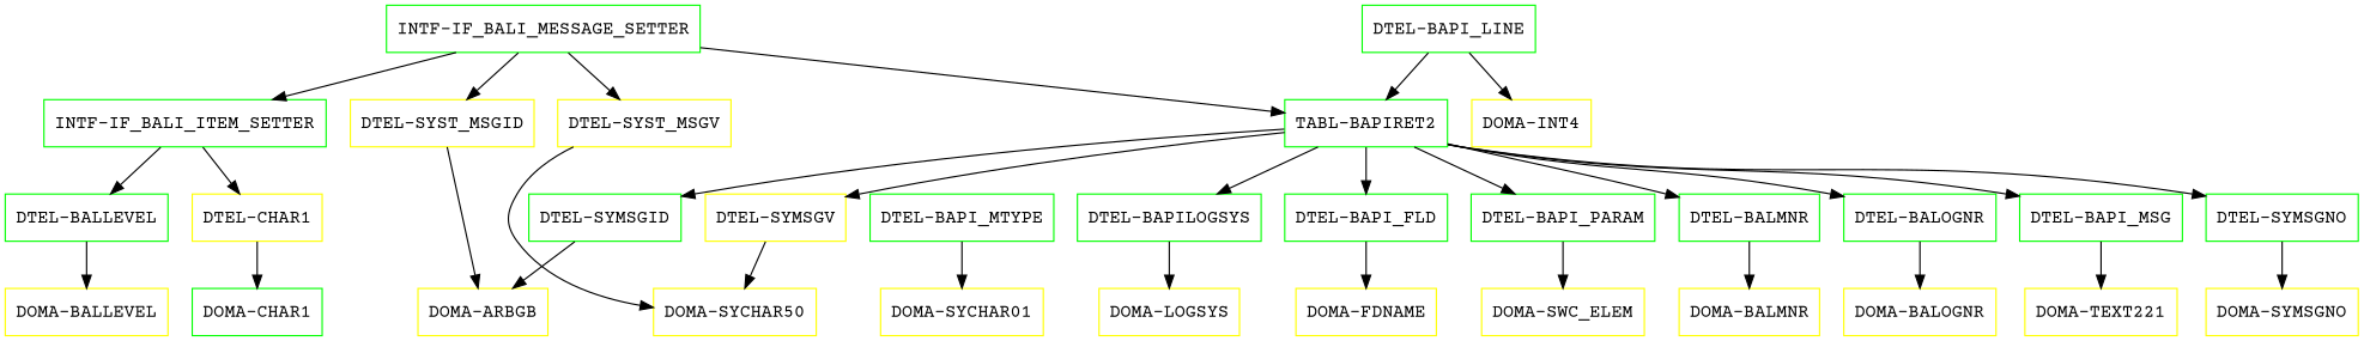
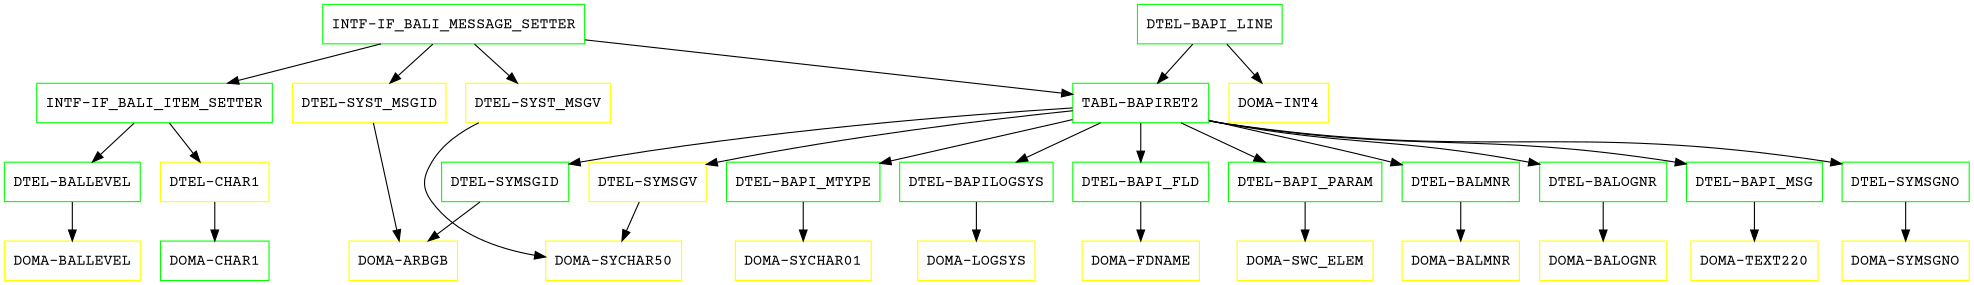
  digraph {
    fontname="Courier Prime"
    node [color=yellow fontname="Courier Prime" shape=box]
    edge [fontname="Courier Prime"]
    "INTF-IF_BALI_MESSAGE_SETTER" [color=green]
    "INTF-IF_BALI_ITEM_SETTER" [color=green]
    "TABL-BAPIRET2" [color=green]
    "DTEL-SYST_MSGV"
    "DTEL-SYST_MSGID"
    "DTEL-BALLEVEL" [color=green]
    "DTEL-CHAR1"
    "DTEL-BAPILOGSYS" [color=green]
    "DTEL-BAPI_FLD" [color=green]
    "DTEL-BAPI_PARAM" [color=green]
    "DTEL-SYMSGV"
    "DTEL-BALMNR" [color=green]
    "DTEL-BALOGNR" [color=green]
    "DTEL-BAPI_MSG" [color=green]
    "DTEL-SYMSGNO" [color=green]
    "DTEL-SYMSGID" [color=green]
    "DTEL-BAPI_MTYPE" [color=green]
    "DOMA-SYCHAR50"
    "DOMA-ARBGB"
    "DOMA-BALLEVEL"
    "DOMA-CHAR1" [color=green]
    "DOMA-SYCHAR01"
    "DOMA-LOGSYS"
    "DOMA-FDNAME"
    "DTEL-BAPI_LINE" [color=green]
    "DOMA-INT4"
    "DOMA-SWC_ELEM"
    "DOMA-BALMNR"
    "DOMA-BALOGNR"
-   "DOMA-TEXT220" [label="DOMA-TEXT221"]
+   "DOMA-TEXT220"
    "DOMA-SYMSGNO"
    "INTF-IF_BALI_MESSAGE_SETTER" -> "INTF-IF_BALI_ITEM_SETTER"
    "INTF-IF_BALI_MESSAGE_SETTER" -> "TABL-BAPIRET2"
    "INTF-IF_BALI_MESSAGE_SETTER" -> "DTEL-SYST_MSGV"
    "INTF-IF_BALI_MESSAGE_SETTER" -> "DTEL-SYST_MSGID"
    "INTF-IF_BALI_ITEM_SETTER" -> "DTEL-BALLEVEL"
    "INTF-IF_BALI_ITEM_SETTER" -> "DTEL-CHAR1"
    "TABL-BAPIRET2" -> "DTEL-BAPILOGSYS"
    "TABL-BAPIRET2" -> "DTEL-BAPI_FLD"
    "TABL-BAPIRET2" -> "DTEL-BAPI_PARAM"
    "TABL-BAPIRET2" -> "DTEL-SYMSGV"
    "TABL-BAPIRET2" -> "DTEL-BALMNR"
    "TABL-BAPIRET2" -> "DTEL-BALOGNR"
    "TABL-BAPIRET2" -> "DTEL-BAPI_MSG"
    "TABL-BAPIRET2" -> "DTEL-SYMSGNO"
    "TABL-BAPIRET2" -> "DTEL-SYMSGID"
+   "TABL-BAPIRET2" -> "DTEL-BAPI_MTYPE"
    "DTEL-SYST_MSGV" -> "DOMA-SYCHAR50"
    "DTEL-SYST_MSGID" -> "DOMA-ARBGB"
    "DTEL-BALLEVEL" -> "DOMA-BALLEVEL"
    "DTEL-CHAR1" -> "DOMA-CHAR1"
    "DTEL-BAPILOGSYS" -> "DOMA-LOGSYS"
    "DTEL-BAPI_FLD" -> "DOMA-FDNAME"
    "DTEL-BAPI_PARAM" -> "DOMA-SWC_ELEM"
    "DTEL-SYMSGV" -> "DOMA-SYCHAR50"
    "DTEL-BALMNR" -> "DOMA-BALMNR"
    "DTEL-BALOGNR" -> "DOMA-BALOGNR"
    "DTEL-BAPI_MSG" -> "DOMA-TEXT220"
    "DTEL-SYMSGNO" -> "DOMA-SYMSGNO"
    "DTEL-SYMSGID" -> "DOMA-ARBGB"
    "DTEL-BAPI_MTYPE" -> "DOMA-SYCHAR01"
    "DTEL-BAPI_LINE" -> "TABL-BAPIRET2"
    "DTEL-BAPI_LINE" -> "DOMA-INT4"
  }
